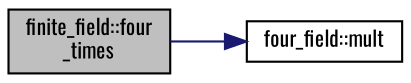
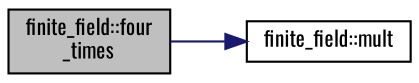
  digraph {
    rankdir=LR
    fontname=Oswald
    node [color=black fontname=Oswald fontsize=10 shape=record style=filled]
    n1 [fillcolor=grey75 fontcolor=black height=0.2 label="finite_field::four\l_times" width=0.4]
-   n2 [fillcolor=white height=0.2 label="four_field::mult" width=0.4]
+   n2 [fillcolor=white height=0.2 label="finite_field::mult" width=0.4]
    n1 -> n2 [color=midnightblue fontname=Oswald fontsize=10 labelfontname=Helvetica labelfontsize=10 style=solid]
  }
